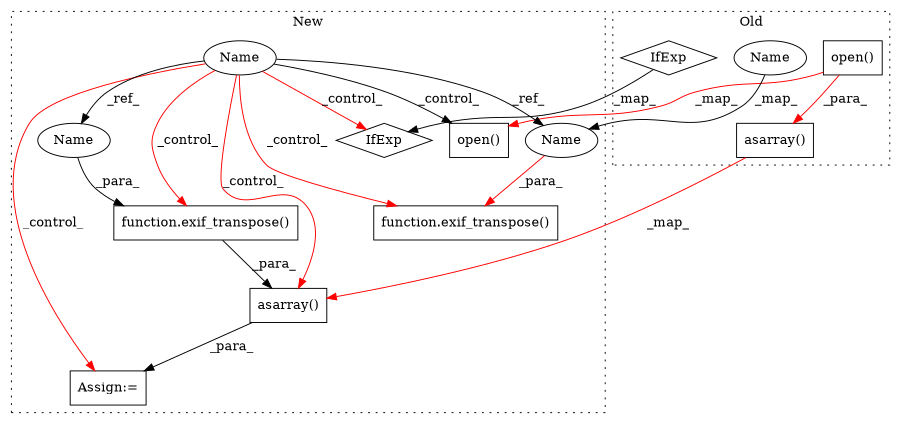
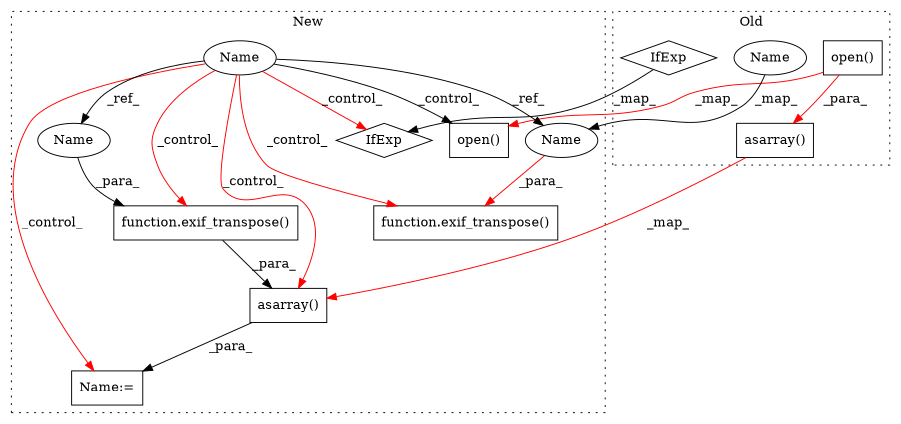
  digraph {
    node [a=75 l="11,1" shape=box]
    edge [color=red]
    n1 [a=51 l="4,6" label=IfExp s="9982,10007" shape=diamond]
    n2 [label="open()" s="9938,10015"]
    n3 [label="asarray()" s="9927,10016"]
    n4 [a=87 l=2 label=Name s=10116 shape=ellipse]
    n5 [a=51 l="4,6" label=IfExp s="9987,10012" shape=diamond]
    n6 [a=87 l=2 label=Name s=9801 shape=ellipse]
-   n7 [a=68 l=3 label="Assign:=" s=10044]
+   n7 [a=68 l=3 label="Name:=" s=10044]
    n8 [label="open()" s="9943,10020"]
    n9 [l="15,1" label="function.exif_transpose()" s="10172,10189"]
    n10 [label="asarray()" s="10047,10076"]
    n11 [l="15,1" label="function.exif_transpose()" s="10058,10075"]
    n12 [a=87 l=2 label=Name s=10073 shape=ellipse]
    n13 [a=87 l=2 label=Name s=10187 shape=ellipse]
    subgraph cluster_1 {
      label=Old
      style=dotted
      n1
      n2
      n3
      n4
    }
    subgraph cluster_2 {
      label=New
      style=dotted
      n5
      n6
      n7
      n8
      n9
      n10
      n11
      n12
      n13
    }
    n1 -> n5 [label=_map_ color=black]
    n2 -> n3 [label=_para_]
    n2 -> n8 [label=_map_]
    n3 -> n10 [label=_map_]
    n4 -> n13 [label=_map_ color=black]
    n6 -> n5 [label=_control_]
    n6 -> n7 [label=_control_]
    n6 -> n8 [label=_control_ color=black]
    n6 -> n9 [label=_control_]
    n6 -> n10 [label=_control_]
    n6 -> n11 [label=_control_]
    n6 -> n12 [label=_ref_ color=black]
    n6 -> n13 [label=_ref_ color=black]
    n10 -> n7 [label=_para_ color=black]
    n11 -> n10 [label=_para_ color=black]
    n12 -> n11 [label=_para_ color=black]
    n13 -> n9 [label=_para_]
  }
